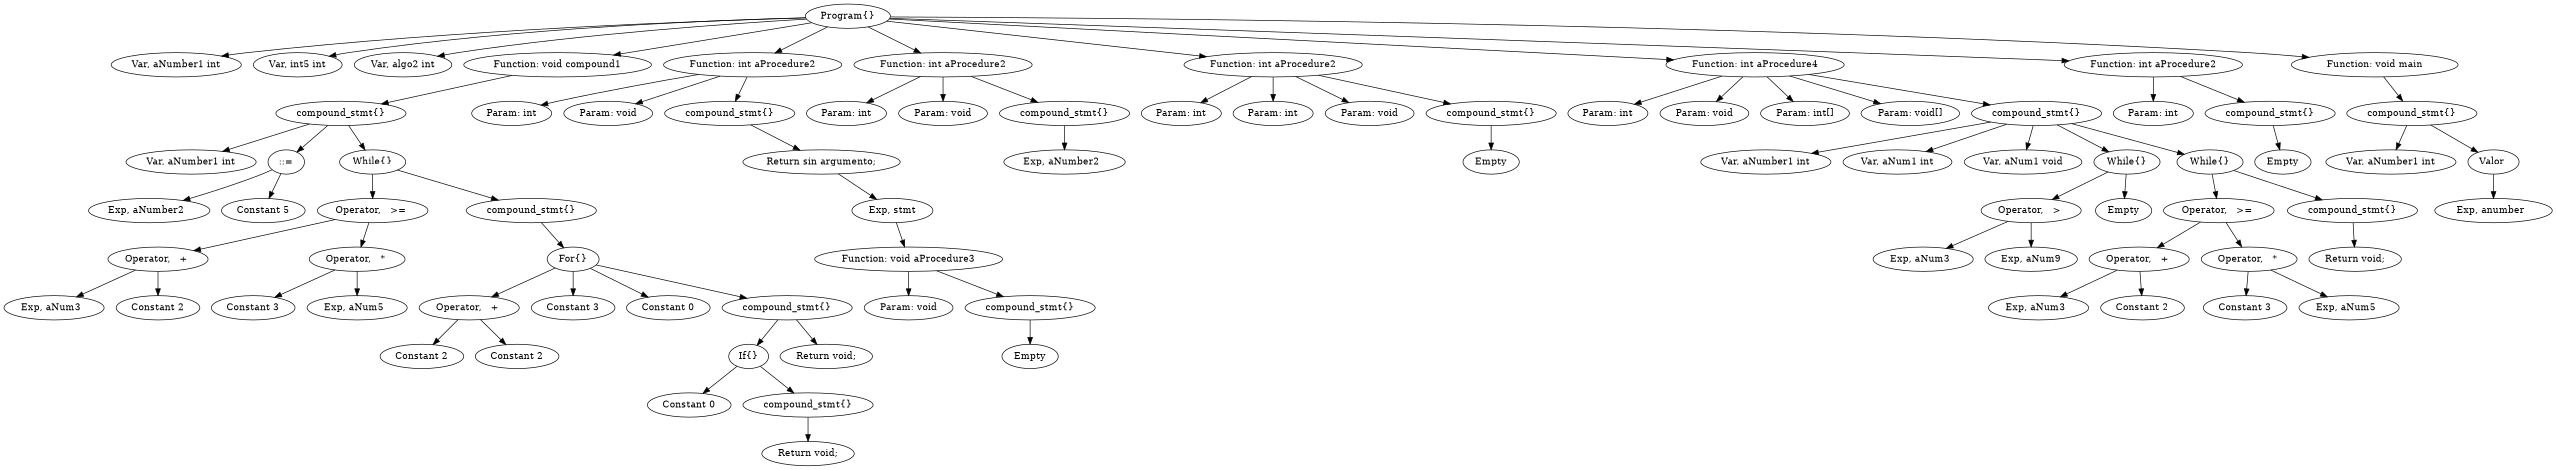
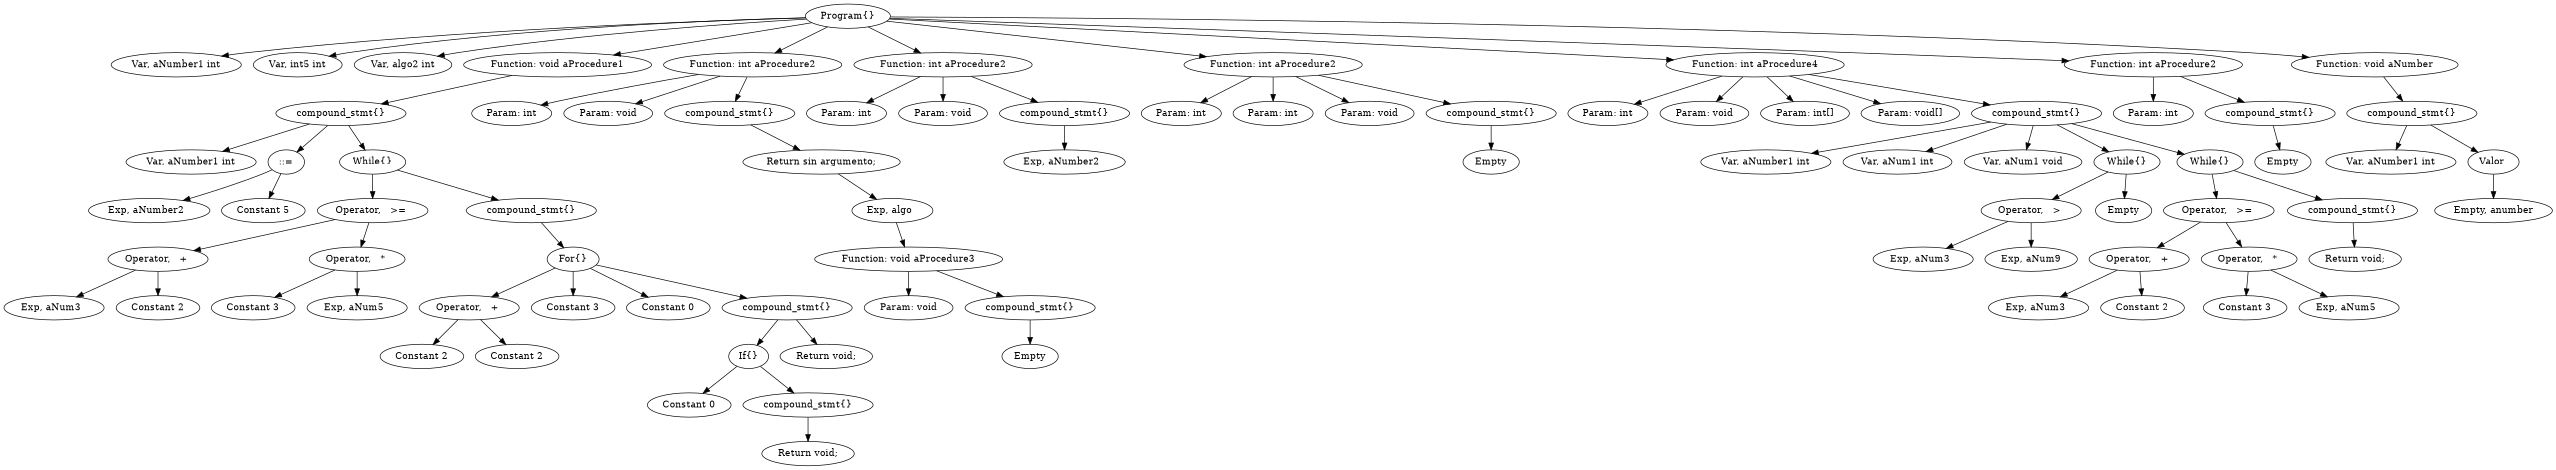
  digraph {
    n1 [label="Program{}"]
    n2 [label="Var, aNumber1 int"]
    n3 [label="Var, int5 int"]
    n4 [label="Var, algo2 int"]
-   n5 [label="Function: void compound1"]
+   n5 [label="Function: void aProcedure1"]
    n6 [label="Function: int aProcedure2"]
    n7 [label="Function: int aProcedure2"]
    n8 [label="Function: int aProcedure2"]
    n9 [label="Function: int aProcedure4"]
    n10 [label="Function: int aProcedure2"]
-   n11 [label="Function: void main"]
+   n11 [label="Function: void aNumber"]
    n12 [label="compound_stmt{}"]
    n13 [label="Param: int"]
    n14 [label="Param: void"]
    n15 [label="compound_stmt{}"]
    n16 [label="Param: int"]
    n17 [label="Param: void"]
    n18 [label="compound_stmt{}"]
    n19 [label="Param: int"]
    n20 [label="Param: int"]
    n21 [label="Param: void"]
    n22 [label="compound_stmt{}"]
    n23 [label="Function: void aProcedure3"]
    n24 [label="Param: void"]
    n25 [label="compound_stmt{}"]
    n26 [label="Param: int"]
    n27 [label="Param: void"]
    n28 [label="Param: int[]"]
    n29 [label="Param: void[]"]
    n30 [label="compound_stmt{}"]
    n31 [label="Param: int"]
    n32 [label="compound_stmt{}"]
    n33 [label="compound_stmt{}"]
    n34 [label="Var, aNumber1 int"]
    n35 [label="::="]
    n36 [label="While{}"]
    n37 [label="Exp, aNumber2  "]
    n38 [label="Constant 5"]
    n39 [label="Operator,   >= "]
    n40 [label="compound_stmt{}"]
    n41 [label="Operator,   + "]
    n42 [label="Operator,   * "]
    n43 [label="For{}"]
    n44 [label="Exp, aNum3  "]
    n45 [label="Constant 2"]
    n46 [label="Constant 3"]
    n47 [label="Exp, aNum5  "]
    n48 [label="Operator,   + "]
    n49 [label="Constant 3"]
    n50 [label="Constant 0"]
    n51 [label="compound_stmt{}"]
    n52 [label="Constant 2"]
    n53 [label="Constant 2"]
    n54 [label="If{}"]
    n55 [label="Return void;"]
    n56 [label="Constant 0"]
    n57 [label="compound_stmt{}"]
    n58 [label="Return void;"]
    n59 [label="Return sin argumento;"]
-   n60 [label="Exp, stmt"]
+   n60 [label="Exp, algo  "]
    n61 [label="Exp, aNumber2  "]
    n62 [label=Empty]
    n63 [label=Empty]
    n64 [label="Var, aNumber1 int"]
    n65 [label="Var, aNum1 int"]
    n66 [label="Var, aNum1 void"]
    n67 [label="While{}"]
    n68 [label="While{}"]
    n69 [label="Operator,   > "]
    n70 [label=Empty]
    n71 [label="Operator,   >= "]
    n72 [label="compound_stmt{}"]
    n73 [label="Exp, aNum3  "]
    n74 [label="Exp, aNum9"]
    n75 [label="Operator,   + "]
    n76 [label="Operator,   * "]
    n77 [label="Return void;"]
    n78 [label="Exp, aNum3  "]
    n79 [label="Constant 2"]
    n80 [label="Constant 3"]
    n81 [label="Exp, aNum5  "]
    n82 [label=Empty]
    n83 [label="Var, aNumber1 int"]
    n84 [label="Valor "]
-   n85 [label="Exp, anumber  "]
+   n85 [label="Empty, anumber"]
    n1 -> n2
    n1 -> n3
    n1 -> n4
    n1 -> n5
    n1 -> n6
    n1 -> n7
    n1 -> n8
    n1 -> n9
    n1 -> n10
    n1 -> n11
    n5 -> n12
    n6 -> n13
    n6 -> n14
    n6 -> n15
    n7 -> n16
    n7 -> n17
    n7 -> n18
    n8 -> n19
    n8 -> n20
    n8 -> n21
    n8 -> n22
    n9 -> n26
    n9 -> n27
    n9 -> n28
    n9 -> n29
    n9 -> n30
    n10 -> n31
    n10 -> n32
    n11 -> n33
    n12 -> n34
    n12 -> n35
    n12 -> n36
    n15 -> n59
    n18 -> n61
    n22 -> n62
    n23 -> n24
    n23 -> n25
    n25 -> n63
    n30 -> n64
    n30 -> n65
    n30 -> n66
    n30 -> n67
    n30 -> n68
    n32 -> n82
    n33 -> n83
    n33 -> n84
    n35 -> n37
    n35 -> n38
    n36 -> n39
    n36 -> n40
    n39 -> n41
    n39 -> n42
    n40 -> n43
    n41 -> n44
    n41 -> n45
    n42 -> n46
    n42 -> n47
    n43 -> n48
    n43 -> n49
    n43 -> n50
    n43 -> n51
    n48 -> n52
    n48 -> n53
    n51 -> n54
    n51 -> n55
    n54 -> n56
    n54 -> n57
    n57 -> n58
    n59 -> n60
    n60 -> n23
    n67 -> n69
    n67 -> n70
    n68 -> n71
    n68 -> n72
    n69 -> n73
    n69 -> n74
    n71 -> n75
    n71 -> n76
    n72 -> n77
    n75 -> n78
    n75 -> n79
    n76 -> n80
    n76 -> n81
    n84 -> n85
  }
